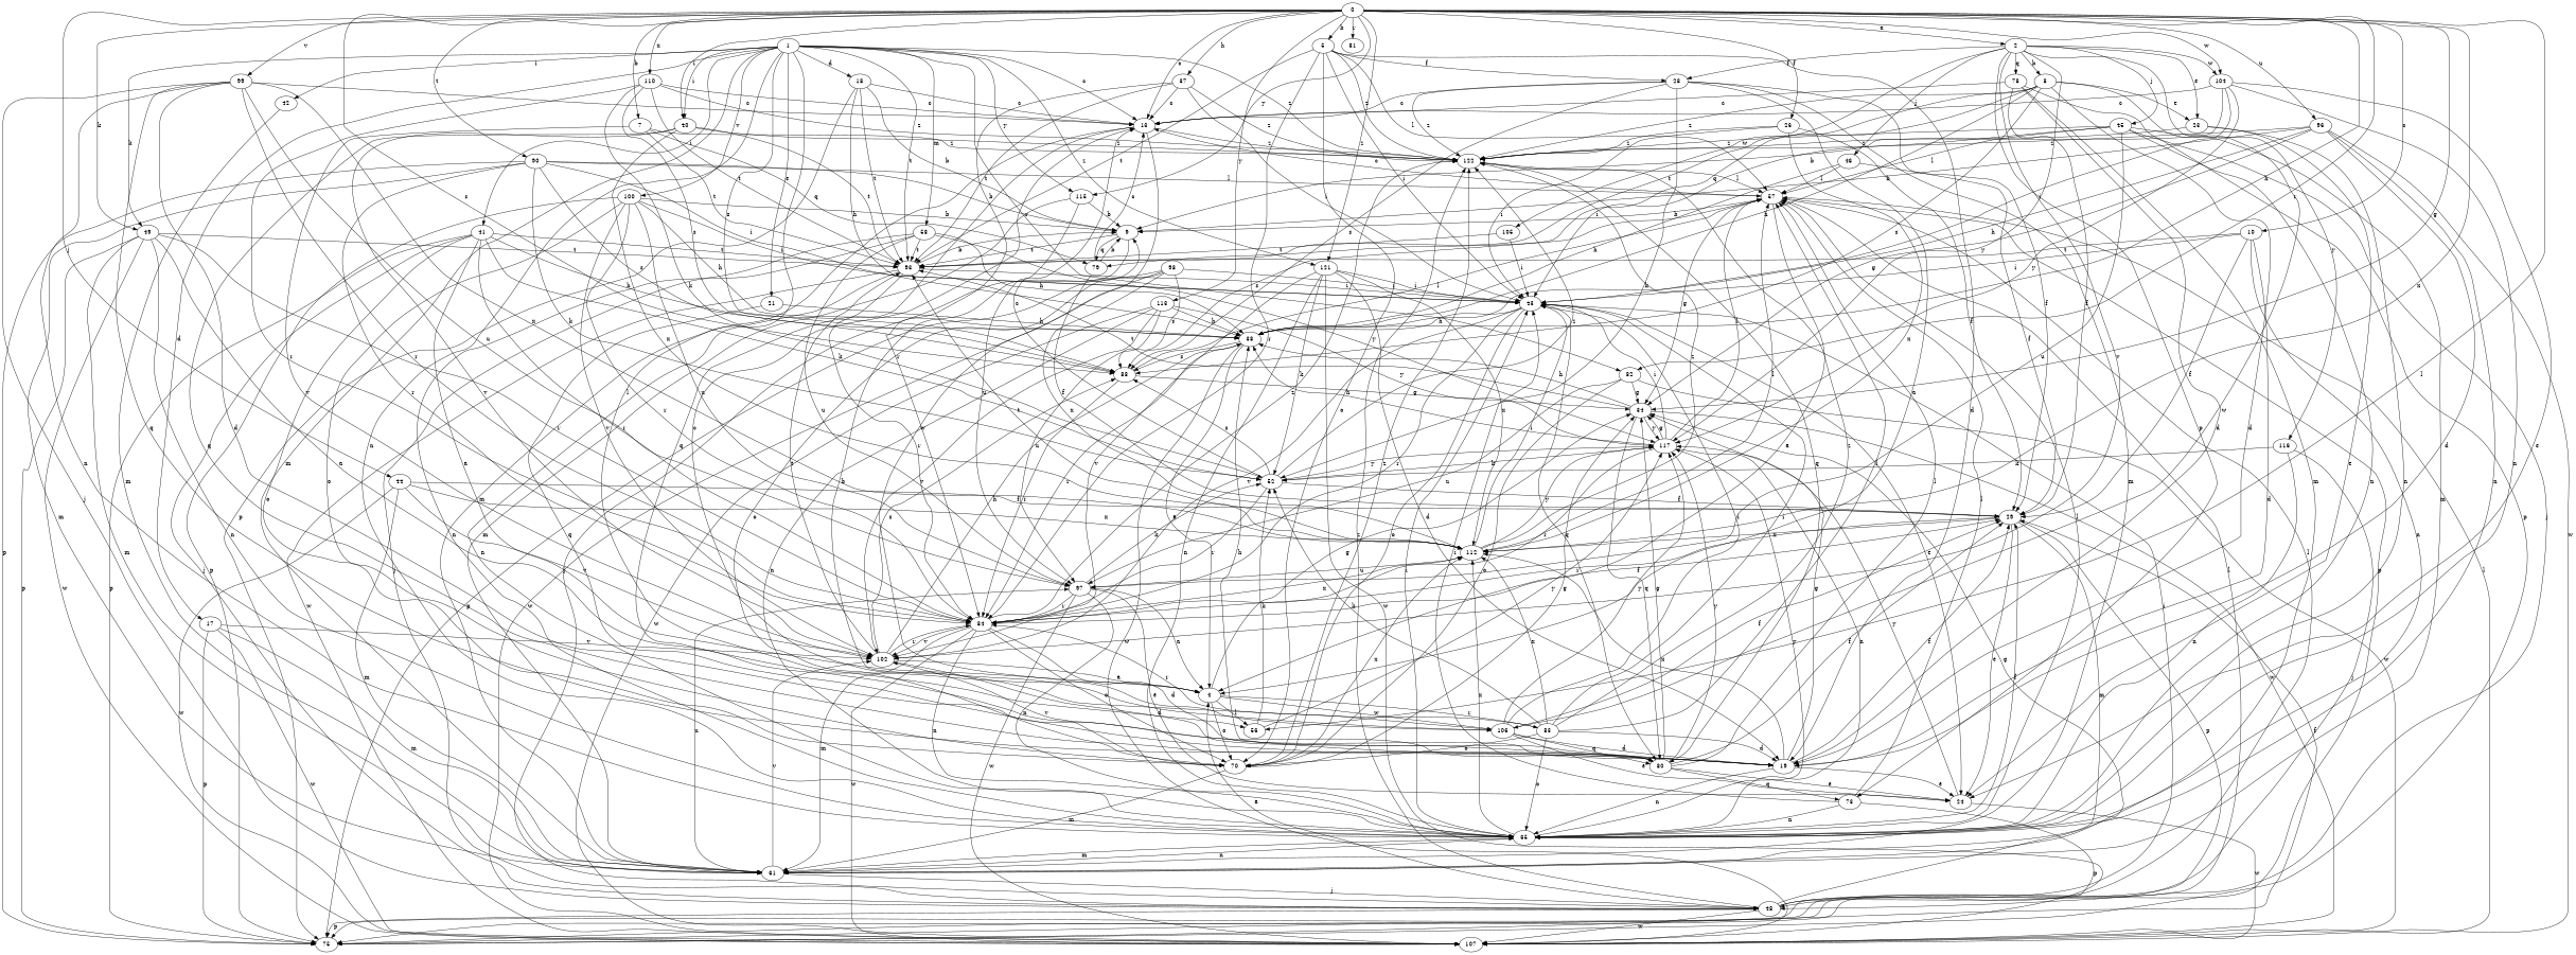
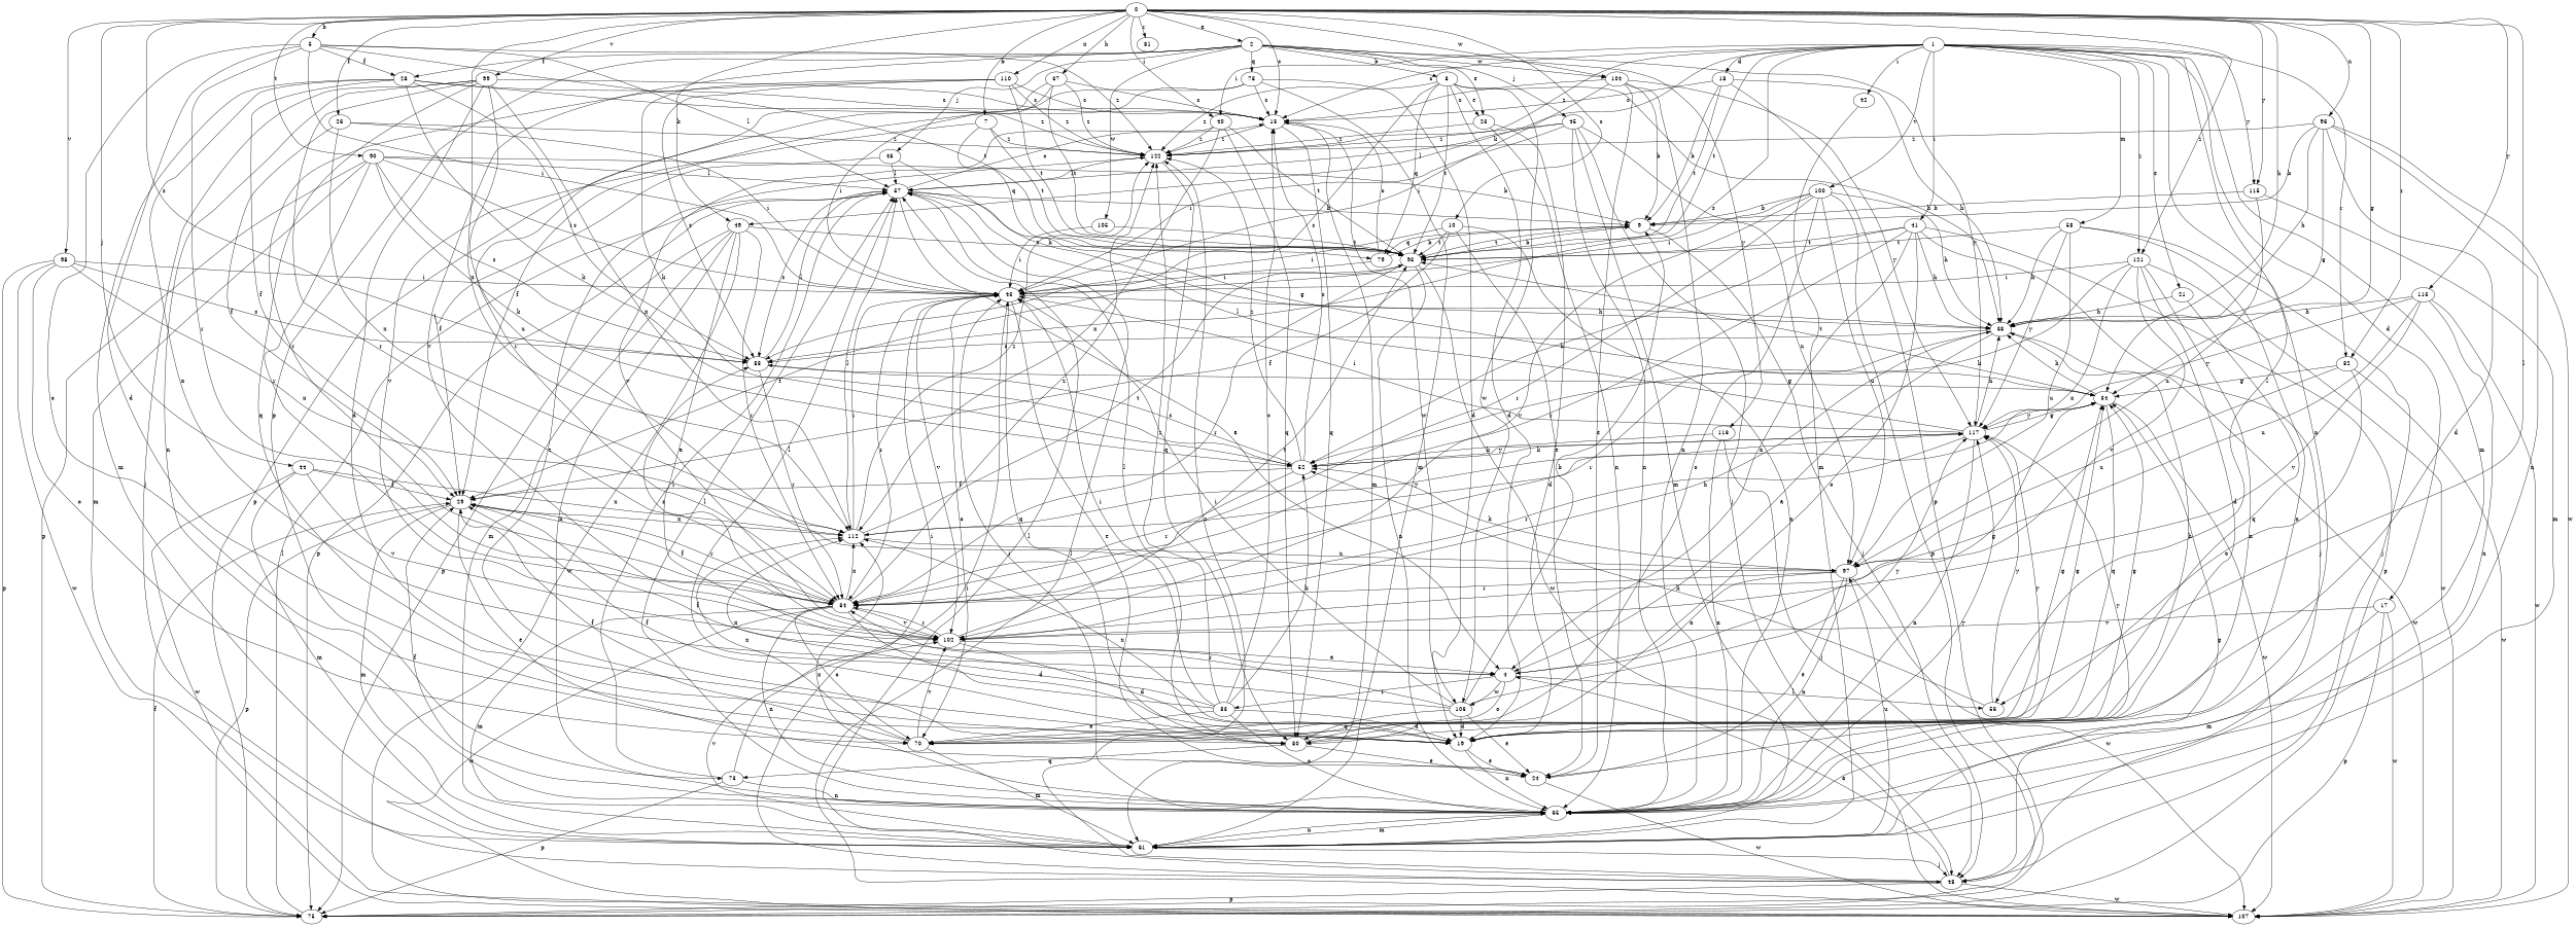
  strict digraph {
    0
    2
    5
    7
    10
    13
    26
    34
    37
    38
    40
    44
    49
    56
    81
    82
    88
    90
    96
    98
    99
    104
    110
    112
    113
    115
    121
    8
    23
    28
    45
    46
    73
    78
    102
    105
    116
    117
    93
    122
    70
    19
    43
    57
    84
    79
    65
    29
    61
    106
    80
    107
    4
    75
    52
    97
    9
    48
    24
    1
    17
    18
    21
    41
    42
    58
    100
    83
    0 -> 2 [label=a]
    0 -> 5 [label=b]
    0 -> 7 [label=b]
    0 -> 10 [label=c]
    0 -> 13 [label=c]
    0 -> 26 [label=f]
    0 -> 34 [label=g]
    0 -> 37 [label=h]
    0 -> 38 [label=h]
    0 -> 40 [label=i]
    0 -> 44 [label=j]
    0 -> 49 [label=k]
    0 -> 56 [label=l]
    0 -> 81 [label=r]
    0 -> 82 [label=r]
    0 -> 88 [label=s]
    0 -> 90 [label=t]
    0 -> 96 [label=u]
+   0 -> 98 [label=v]
    0 -> 99 [label=v]
    0 -> 104 [label=w]
    0 -> 110 [label=x]
    0 -> 112 [label=x]
    0 -> 113 [label=y]
    0 -> 115 [label=y]
    0 -> 121 [label=z]
    2 -> 104 [label=w]
    2 -> 8 [label=b]
    2 -> 23 [label=e]
    2 -> 28 [label=f]
    2 -> 45 [label=j]
    2 -> 46 [label=j]
    2 -> 73 [label=p]
    2 -> 78 [label=q]
    2 -> 102 [label=v]
    2 -> 105 [label=w]
    2 -> 116 [label=y]
    2 -> 117 [label=y]
    5 -> 28 [label=f]
    5 -> 93 [label=t]
    5 -> 122 [label=z]
    5 -> 70 [label=o]
    5 -> 19 [label=d]
    5 -> 43 [label=i]
    5 -> 57 [label=l]
    5 -> 84 [label=r]
    7 -> 102 [label=v]
    7 -> 93 [label=t]
    7 -> 122 [label=z]
    7 -> 79 [label=q]
    10 -> 93 [label=t]
    10 -> 19 [label=d]
    10 -> 43 [label=i]
    10 -> 65 [label=n]
    10 -> 29 [label=f]
    13 -> 122 [label=z]
    13 -> 61 [label=m]
    13 -> 106 [label=w]
    13 -> 80 [label=q]
    26 -> 112 [label=x]
    26 -> 122 [label=z]
    26 -> 43 [label=i]
    26 -> 29 [label=f]
    34 -> 38 [label=h]
    34 -> 117 [label=y]
    34 -> 93 [label=t]
    34 -> 80 [label=q]
    34 -> 107 [label=w]
    37 -> 13 [label=c]
    37 -> 93 [label=t]
    37 -> 122 [label=z]
    37 -> 43 [label=i]
    37 -> 84 [label=r]
    38 -> 88 [label=s]
    38 -> 84 [label=r]
    38 -> 107 [label=w]
    38 -> 4 [label=a]
    40 -> 112 [label=x]
    40 -> 102 [label=v]
    40 -> 93 [label=t]
    40 -> 122 [label=z]
    40 -> 80 [label=q]
    44 -> 112 [label=x]
    44 -> 102 [label=v]
    44 -> 29 [label=f]
    44 -> 61 [label=m]
    44 -> 107 [label=w]
    49 -> 93 [label=t]
    49 -> 84 [label=r]
    49 -> 65 [label=n]
    49 -> 61 [label=m]
    49 -> 107 [label=w]
    49 -> 4 [label=a]
    49 -> 75 [label=p]
    56 -> 117 [label=y]
    56 -> 52 [label=k]
    82 -> 34 [label=g]
    82 -> 70 [label=o]
    82 -> 107 [label=w]
    82 -> 97 [label=u]
    88 -> 34 [label=g]
    88 -> 57 [label=l]
    88 -> 84 [label=r]
    90 -> 88 [label=s]
    90 -> 43 [label=i]
    90 -> 57 [label=l]
    90 -> 84 [label=r]
    90 -> 61 [label=m]
    90 -> 75 [label=p]
    90 -> 52 [label=k]
    90 -> 9 [label=b]
    96 -> 34 [label=g]
    96 -> 38 [label=h]
    96 -> 122 [label=z]
    96 -> 19 [label=d]
    96 -> 65 [label=n]
    96 -> 107 [label=w]
    96 -> 9 [label=b]
    98 -> 88 [label=s]
    98 -> 112 [label=x]
    98 -> 70 [label=o]
    98 -> 43 [label=i]
    98 -> 107 [label=w]
    98 -> 75 [label=p]
    99 -> 13 [label=c]
    99 -> 112 [label=x]
    99 -> 19 [label=d]
    99 -> 84 [label=r]
    99 -> 65 [label=n]
    99 -> 80 [label=q]
    99 -> 97 [label=u]
    99 -> 48 [label=j]
    104 -> 13 [label=c]
    104 -> 117 [label=y]
    104 -> 43 [label=i]
    104 -> 65 [label=n]
    104 -> 9 [label=b]
    104 -> 24 [label=e]
    110 -> 13 [label=c]
    110 -> 88 [label=s]
    110 -> 93 [label=t]
    110 -> 122 [label=z]
    110 -> 84 [label=r]
    110 -> 52 [label=k]
    112 -> 117 [label=y]
    112 -> 93 [label=t]
    112 -> 122 [label=z]
    112 -> 43 [label=i]
    112 -> 57 [label=l]
    112 -> 97 [label=u]
    113 -> 38 [label=h]
    113 -> 102 [label=v]
    113 -> 117 [label=y]
    113 -> 65 [label=n]
    113 -> 107 [label=w]
    113 -> 97 [label=u]
    115 -> 61 [label=m]
    115 -> 97 [label=u]
    115 -> 9 [label=b]
    121 -> 112 [label=x]
    121 -> 102 [label=v]
    121 -> 19 [label=d]
    121 -> 43 [label=i]
    121 -> 65 [label=n]
    121 -> 107 [label=w]
    121 -> 52 [label=k]
    8 -> 38 [label=h]
    8 -> 88 [label=s]
    8 -> 23 [label=e]
    8 -> 93 [label=t]
    8 -> 122 [label=z]
    8 -> 19 [label=d]
    8 -> 79 [label=q]
    8 -> 106 [label=w]
    23 -> 122 [label=z]
    23 -> 65 [label=n]
    23 -> 24 [label=e]
    28 -> 13 [label=c]
    28 -> 88 [label=s]
    28 -> 122 [label=z]
    28 -> 29 [label=f]
    28 -> 61 [label=m]
    28 -> 4 [label=a]
    28 -> 52 [label=k]
    45 -> 122 [label=z]
    45 -> 43 [label=i]
    45 -> 57 [label=l]
    45 -> 65 [label=n]
    45 -> 61 [label=m]
    45 -> 97 [label=u]
    45 -> 48 [label=j]
    46 -> 38 [label=h]
    46 -> 57 [label=l]
    46 -> 29 [label=f]
    73 -> 43 [label=i]
    73 -> 57 [label=l]
    73 -> 65 [label=n]
    73 -> 75 [label=p]
    78 -> 13 [label=c]
    78 -> 19 [label=d]
    78 -> 29 [label=f]
    78 -> 61 [label=m]
    78 -> 75 [label=p]
    102 -> 38 [label=h]
    102 -> 88 [label=s]
    102 -> 93 [label=t]
    102 -> 19 [label=d]
    102 -> 84 [label=r]
    102 -> 4 [label=a]
    105 -> 93 [label=t]
    105 -> 43 [label=i]
    116 -> 65 [label=n]
    116 -> 52 [label=k]
    116 -> 48 [label=j]
    117 -> 34 [label=g]
    117 -> 38 [label=h]
    117 -> 43 [label=i]
    117 -> 57 [label=l]
    117 -> 84 [label=r]
    117 -> 65 [label=n]
    117 -> 52 [label=k]
    93 -> 43 [label=i]
    93 -> 84 [label=r]
    93 -> 65 [label=n]
    93 -> 107 [label=w]
    93 -> 9 [label=b]
    122 -> 57 [label=l]
    122 -> 80 [label=q]
    70 -> 34 [label=g]
    70 -> 112 [label=x]
    70 -> 102 [label=v]
    70 -> 122 [label=z]
    70 -> 61 [label=m]
    19 -> 34 [label=g]
    19 -> 38 [label=h]
    19 -> 112 [label=x]
    19 -> 65 [label=n]
    19 -> 29 [label=f]
    19 -> 24 [label=e]
    43 -> 38 [label=h]
    43 -> 102 [label=v]
    43 -> 70 [label=o]
    43 -> 84 [label=r]
    43 -> 80 [label=q]
    43 -> 24 [label=e]
    57 -> 13 [label=c]
    57 -> 34 [label=g]
    57 -> 88 [label=s]
    57 -> 4 [label=a]
    57 -> 75 [label=p]
    57 -> 9 [label=b]
    84 -> 112 [label=x]
    84 -> 102 [label=v]
    84 -> 122 [label=z]
    84 -> 70 [label=o]
    84 -> 19 [label=d]
    84 -> 65 [label=n]
    84 -> 29 [label=f]
    84 -> 61 [label=m]
    84 -> 107 [label=w]
    79 -> 13 [label=c]
    79 -> 29 [label=f]
    79 -> 9 [label=b]
    65 -> 112 [label=x]
    65 -> 117 [label=y]
    65 -> 43 [label=i]
    65 -> 57 [label=l]
    65 -> 29 [label=f]
    65 -> 61 [label=m]
    29 -> 112 [label=x]
    29 -> 84 [label=r]
    29 -> 61 [label=m]
    29 -> 75 [label=p]
    29 -> 24 [label=e]
    61 -> 102 [label=v]
    61 -> 65 [label=n]
    61 -> 97 [label=u]
    61 -> 48 [label=j]
    106 -> 117 [label=y]
    106 -> 19 [label=d]
    106 -> 43 [label=i]
    106 -> 84 [label=r]
    106 -> 29 [label=f]
    106 -> 80 [label=q]
    106 -> 9 [label=b]
    106 -> 24 [label=e]
    80 -> 34 [label=g]
    80 -> 73 [label=q]
    80 -> 117 [label=y]
    80 -> 57 [label=l]
    80 -> 29 [label=f]
    80 -> 24 [label=e]
    107 -> 57 [label=l]
    4 -> 34 [label=g]
    4 -> 56 [label=l]
    4 -> 70 [label=o]
    4 -> 106 [label=w]
    4 -> 83 [label=r]
    75 -> 57 [label=l]
    75 -> 29 [label=f]
    52 -> 13 [label=c]
    52 -> 88 [label=s]
    52 -> 117 [label=y]
    52 -> 122 [label=z]
    52 -> 84 [label=r]
    52 -> 29 [label=f]
    97 -> 84 [label=r]
    97 -> 65 [label=n]
    97 -> 107 [label=w]
    97 -> 4 [label=a]
    97 -> 52 [label=k]
    97 -> 24 [label=e]
    9 -> 93 [label=t]
    9 -> 79 [label=q]
    9 -> 48 [label=j]
    48 -> 34 [label=g]
    48 -> 122 [label=z]
    48 -> 43 [label=i]
    48 -> 57 [label=l]
    48 -> 107 [label=w]
    48 -> 4 [label=a]
    48 -> 75 [label=p]
    24 -> 117 [label=y]
    24 -> 107 [label=w]
    1 -> 13 [label=c]
    1 -> 40 [label=i]
    1 -> 49 [label=k]
    1 -> 56 [label=l]
    1 -> 82 [label=r]
    1 -> 88 [label=s]
    1 -> 115 [label=y]
    1 -> 121 [label=z]
    1 -> 93 [label=t]
    1 -> 122 [label=z]
    1 -> 65 [label=n]
    1 -> 61 [label=m]
    1 -> 17 [label=d]
    1 -> 18 [label=d]
    1 -> 21 [label=e]
    1 -> 41 [label=i]
    1 -> 42 [label=i]
    1 -> 58 [label=m]
    1 -> 100 [label=v]
    17 -> 102 [label=v]
    17 -> 61 [label=m]
    17 -> 107 [label=w]
    17 -> 75 [label=p]
    18 -> 13 [label=c]
    18 -> 38 [label=h]
    18 -> 93 [label=t]
    18 -> 75 [label=p]
    18 -> 9 [label=b]
    21 -> 38 [label=h]
    21 -> 80 [label=q]
    41 -> 38 [label=h]
    41 -> 93 [label=t]
    41 -> 70 [label=o]
    41 -> 84 [label=r]
    41 -> 4 [label=a]
    41 -> 75 [label=p]
    41 -> 52 [label=k]
    41 -> 48 [label=j]
    42 -> 61 [label=m]
    58 -> 38 [label=h]
    58 -> 117 [label=y]
    58 -> 93 [label=t]
    58 -> 65 [label=n]
    58 -> 97 [label=u]
    58 -> 48 [label=j]
    100 -> 38 [label=h]
    100 -> 102 [label=v]
    100 -> 70 [label=o]
    100 -> 43 [label=i]
    100 -> 84 [label=r]
    100 -> 75 [label=p]
    100 -> 97 [label=u]
    100 -> 9 [label=b]
    83 -> 13 [label=c]
    83 -> 112 [label=x]
    83 -> 122 [label=z]
    83 -> 70 [label=o]
    83 -> 19 [label=d]
    83 -> 43 [label=i]
    83 -> 57 [label=l]
    83 -> 65 [label=o]
    83 -> 52 [label=k]
  }
